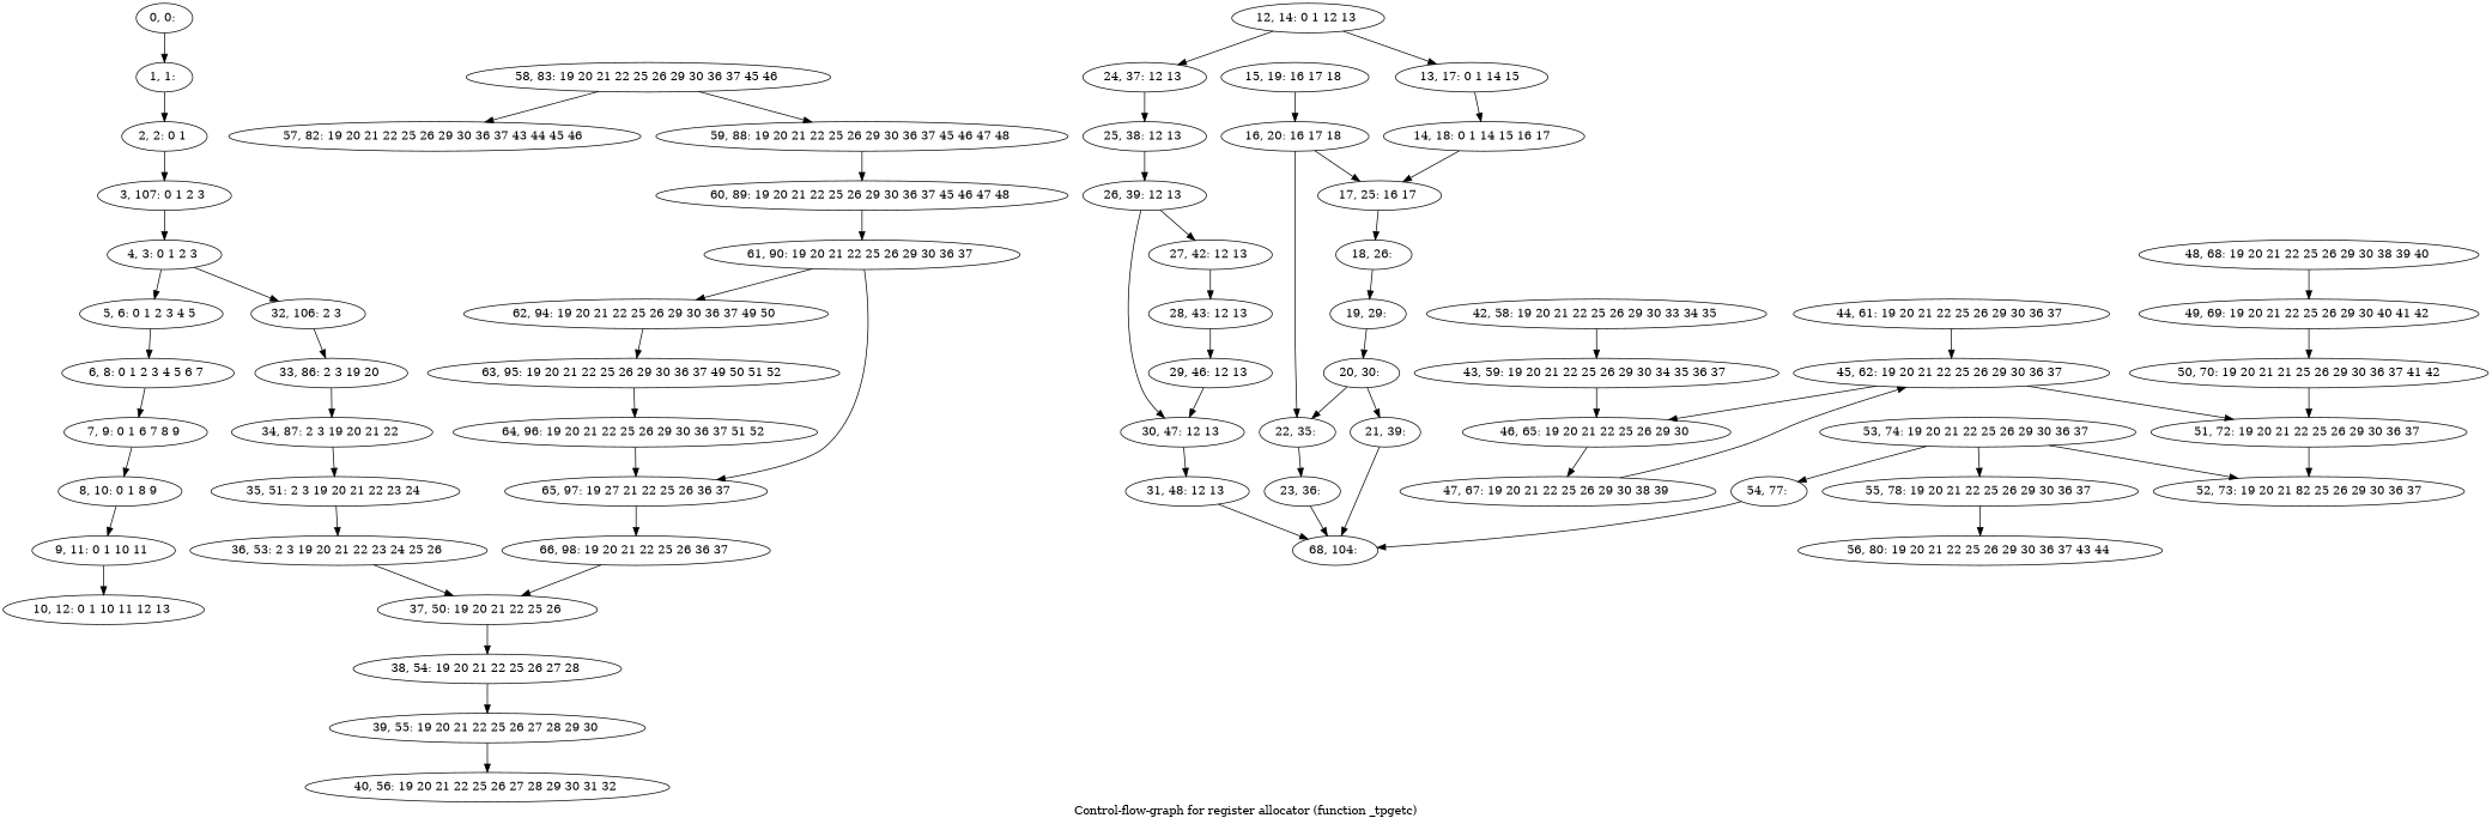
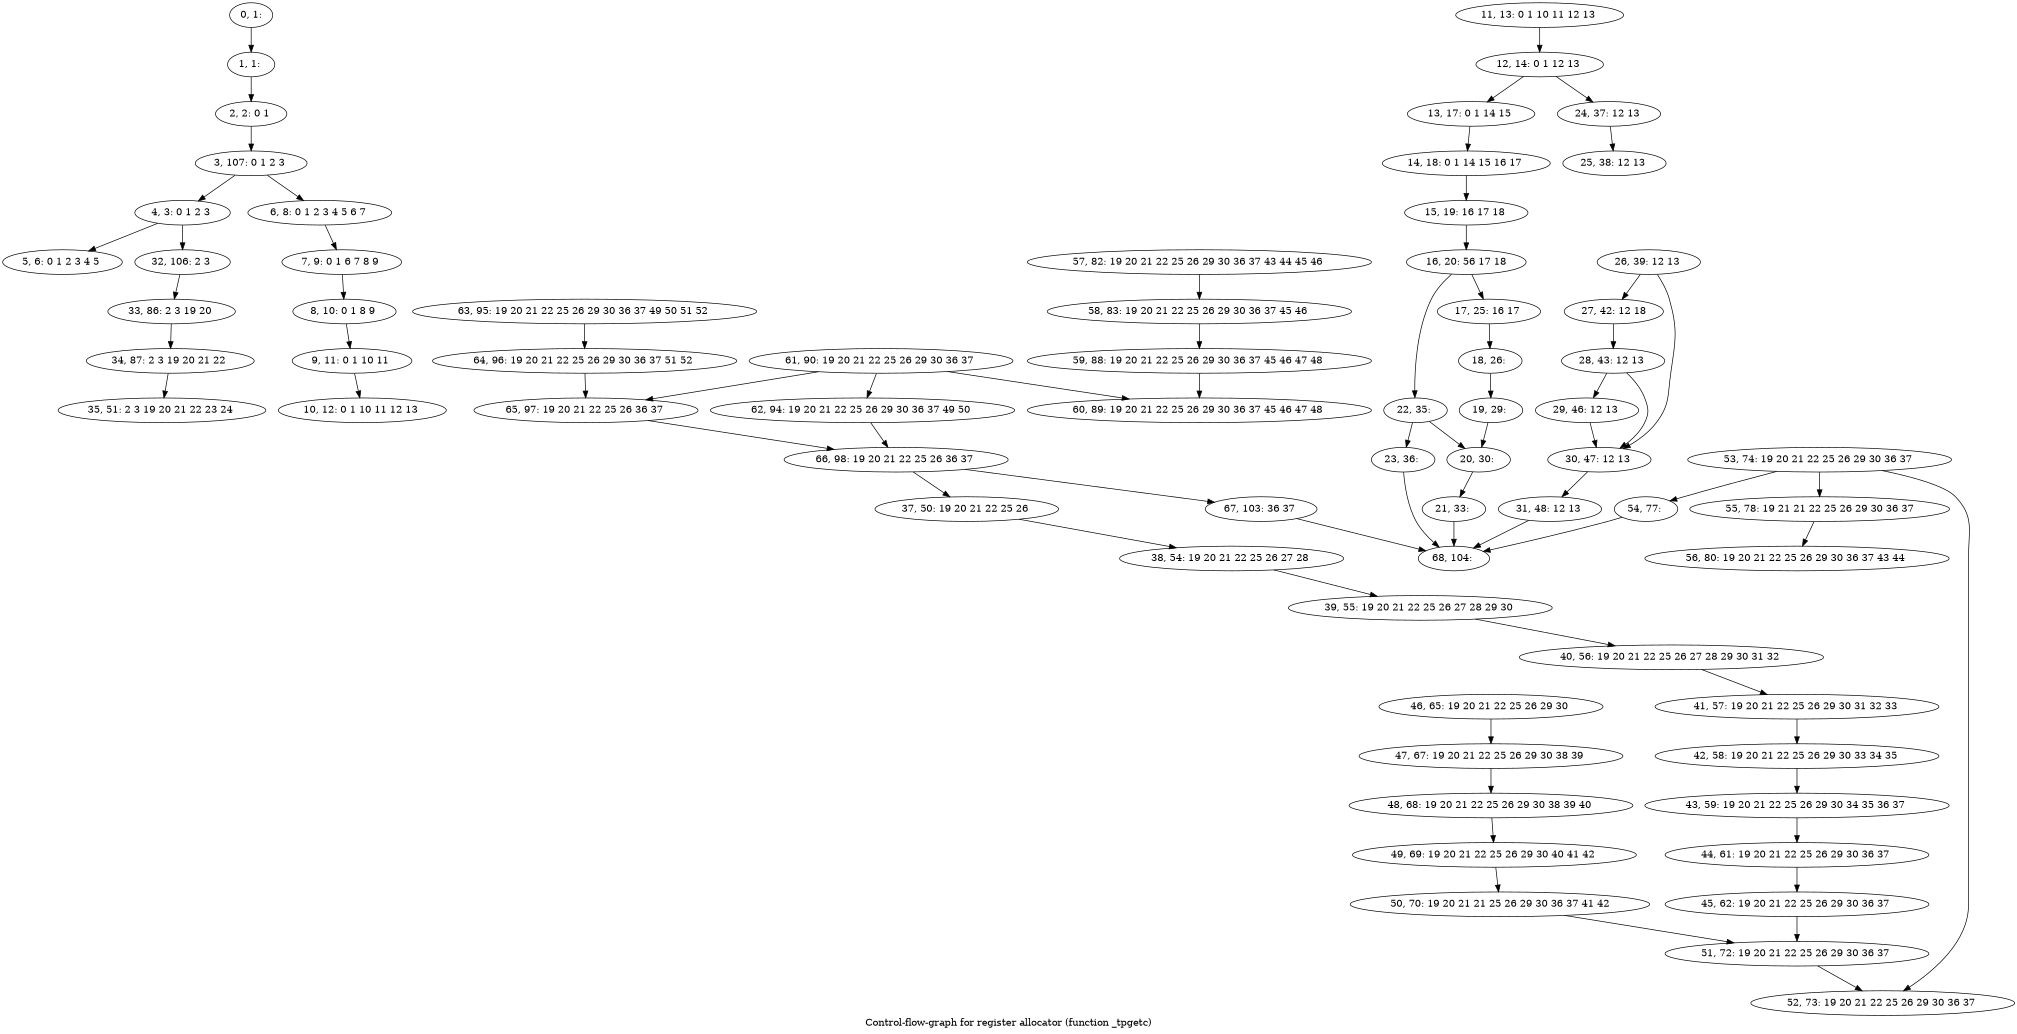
  digraph {
    label="Control-flow-graph for register allocator (function _tpgetc)"
-   n1 [label="0, 0: "]
+   n1 [label="0, 1:"]
    n2 [label="1, 1: "]
    n3 [label="2, 2: 0 1 "]
    n4 [label="3, 107: 0 1 2 3 "]
    n5 [label="4, 3: 0 1 2 3 "]
    n6 [label="5, 6: 0 1 2 3 4 5 "]
    n7 [label="32, 106: 2 3 "]
    n8 [label="6, 8: 0 1 2 3 4 5 6 7 "]
    n9 [label="33, 86: 2 3 19 20 "]
    n10 [label="7, 9: 0 1 6 7 8 9 "]
    n11 [label="8, 10: 0 1 8 9 "]
    n12 [label="9, 11: 0 1 10 11 "]
    n13 [label="10, 12: 0 1 10 11 12 13 "]
+   n14 [label="11, 13: 0 1 10 11 12 13 "]
    n15 [label="12, 14: 0 1 12 13 "]
    n16 [label="13, 17: 0 1 14 15 "]
    n17 [label="24, 37: 12 13 "]
    n18 [label="14, 18: 0 1 14 15 16 17 "]
    n19 [label="25, 38: 12 13 "]
    n20 [label="15, 19: 16 17 18 "]
-   n21 [label="16, 20: 16 17 18 "]
+   n21 [label="16, 20: 56 17 18"]
    n22 [label="17, 25: 16 17 "]
    n23 [label="22, 35: "]
    n24 [label="18, 26: "]
    n25 [label="23, 36: "]
    n26 [label="19, 29: "]
    n27 [label="20, 30: "]
-   n28 [label="21, 39:"]
+   n28 [label="21, 33: "]
    n29 [label="68, 104: "]
    n30 [label="26, 39: 12 13 "]
-   n31 [label="27, 42: 12 13 "]
+   n31 [label="27, 42: 12 18"]
    n32 [label="30, 47: 12 13 "]
    n33 [label="28, 43: 12 13 "]
    n34 [label="31, 48: 12 13 "]
    n35 [label="29, 46: 12 13 "]
    n36 [label="34, 87: 2 3 19 20 21 22 "]
    n37 [label="35, 51: 2 3 19 20 21 22 23 24 "]
-   n38 [label="36, 53: 2 3 19 20 21 22 23 24 25 26 "]
    n39 [label="37, 50: 19 20 21 22 25 26 "]
    n40 [label="38, 54: 19 20 21 22 25 26 27 28 "]
    n41 [label="39, 55: 19 20 21 22 25 26 27 28 29 30 "]
    n42 [label="40, 56: 19 20 21 22 25 26 27 28 29 30 31 32 "]
+   n43 [label="41, 57: 19 20 21 22 25 26 29 30 31 32 33 "]
    n44 [label="42, 58: 19 20 21 22 25 26 29 30 33 34 35 "]
    n45 [label="43, 59: 19 20 21 22 25 26 29 30 34 35 36 37 "]
    n46 [label="44, 61: 19 20 21 22 25 26 29 30 36 37 "]
    n47 [label="45, 62: 19 20 21 22 25 26 29 30 36 37 "]
    n48 [label="46, 65: 19 20 21 22 25 26 29 30 "]
    n49 [label="51, 72: 19 20 21 22 25 26 29 30 36 37 "]
    n50 [label="47, 67: 19 20 21 22 25 26 29 30 38 39 "]
-   n51 [label="52, 73: 19 20 21 82 25 26 29 30 36 37"]
+   n51 [label="52, 73: 19 20 21 22 25 26 29 30 36 37 "]
    n52 [label="48, 68: 19 20 21 22 25 26 29 30 38 39 40 "]
    n53 [label="49, 69: 19 20 21 22 25 26 29 30 40 41 42 "]
    n54 [label="50, 70: 19 20 21 21 25 26 29 30 36 37 41 42"]
    n55 [label="53, 74: 19 20 21 22 25 26 29 30 36 37 "]
    n56 [label="54, 77: "]
-   n57 [label="55, 78: 19 20 21 22 25 26 29 30 36 37 "]
+   n57 [label="55, 78: 19 21 21 22 25 26 29 30 36 37"]
    n58 [label="56, 80: 19 20 21 22 25 26 29 30 36 37 43 44 "]
    n59 [label="57, 82: 19 20 21 22 25 26 29 30 36 37 43 44 45 46 "]
    n60 [label="58, 83: 19 20 21 22 25 26 29 30 36 37 45 46 "]
    n61 [label="59, 88: 19 20 21 22 25 26 29 30 36 37 45 46 47 48 "]
    n62 [label="60, 89: 19 20 21 22 25 26 29 30 36 37 45 46 47 48 "]
    n63 [label="61, 90: 19 20 21 22 25 26 29 30 36 37 "]
    n64 [label="62, 94: 19 20 21 22 25 26 29 30 36 37 49 50 "]
-   n65 [label="65, 97: 19 27 21 22 25 26 36 37"]
+   n65 [label="65, 97: 19 20 21 22 25 26 36 37 "]
    n66 [label="63, 95: 19 20 21 22 25 26 29 30 36 37 49 50 51 52 "]
    n67 [label="66, 98: 19 20 21 22 25 26 36 37 "]
    n68 [label="64, 96: 19 20 21 22 25 26 29 30 36 37 51 52 "]
+   n69 [label="67, 103: 36 37 "]
    n1 -> n2
    n2 -> n3
    n3 -> n4
    n4 -> n5
    n5 -> n6
    n5 -> n7
-   n6 -> n8
+   n4 -> n8
    n7 -> n9
    n8 -> n10
    n9 -> n36
    n10 -> n11
    n11 -> n12
    n12 -> n13
+   n14 -> n15
    n15 -> n16
    n15 -> n17
    n16 -> n18
    n17 -> n19
-   n18 -> n22
-   n19 -> n30
+   n18 -> n20
    n20 -> n21
    n21 -> n22
    n21 -> n23
    n22 -> n24
    n23 -> n25
    n24 -> n26
    n25 -> n29
    n26 -> n27
-   n27 -> n23
+   n23 -> n27
    n27 -> n28
    n28 -> n29
    n30 -> n31
    n30 -> n32
    n31 -> n33
    n32 -> n34
+   n33 -> n32
    n33 -> n35
    n34 -> n29
    n35 -> n32
    n36 -> n37
-   n37 -> n38
-   n38 -> n39
    n39 -> n40
    n40 -> n41
    n41 -> n42
+   n42 -> n43
+   n43 -> n44
    n44 -> n45
-   n45 -> n48
+   n45 -> n46
    n46 -> n47
-   n47 -> n48
    n47 -> n49
    n48 -> n50
    n49 -> n51
-   n50 -> n47
+   n50 -> n52
    n52 -> n53
    n53 -> n54
    n54 -> n49
    n55 -> n51
    n55 -> n56
    n55 -> n57
    n56 -> n29
    n57 -> n58
-   n60 -> n59
+   n59 -> n60
    n60 -> n61
    n61 -> n62
-   n62 -> n63
+   n63 -> n62
    n63 -> n64
    n63 -> n65
-   n64 -> n66
+   n64 -> n67
    n65 -> n67
    n66 -> n68
    n67 -> n39
+   n67 -> n69
    n68 -> n65
+   n69 -> n29
  }
